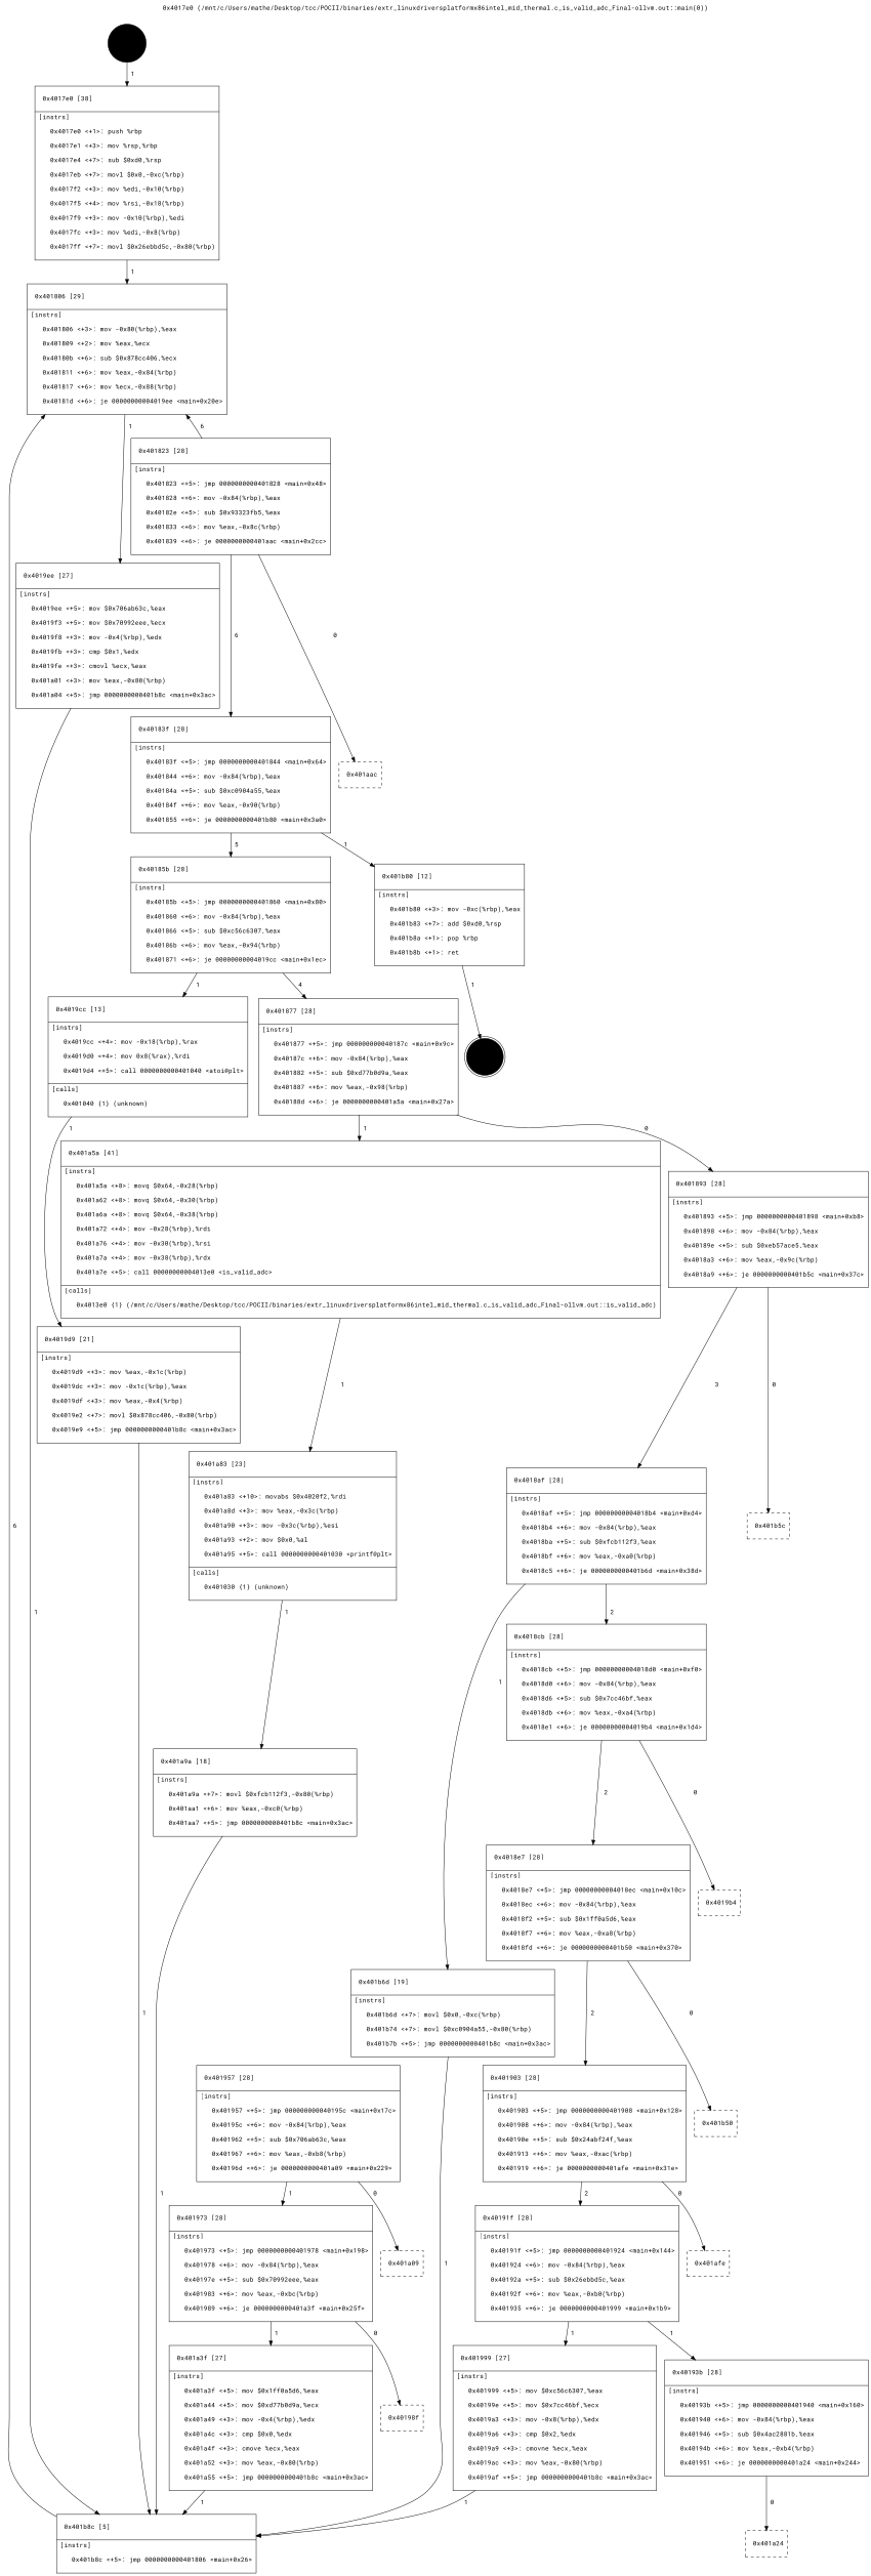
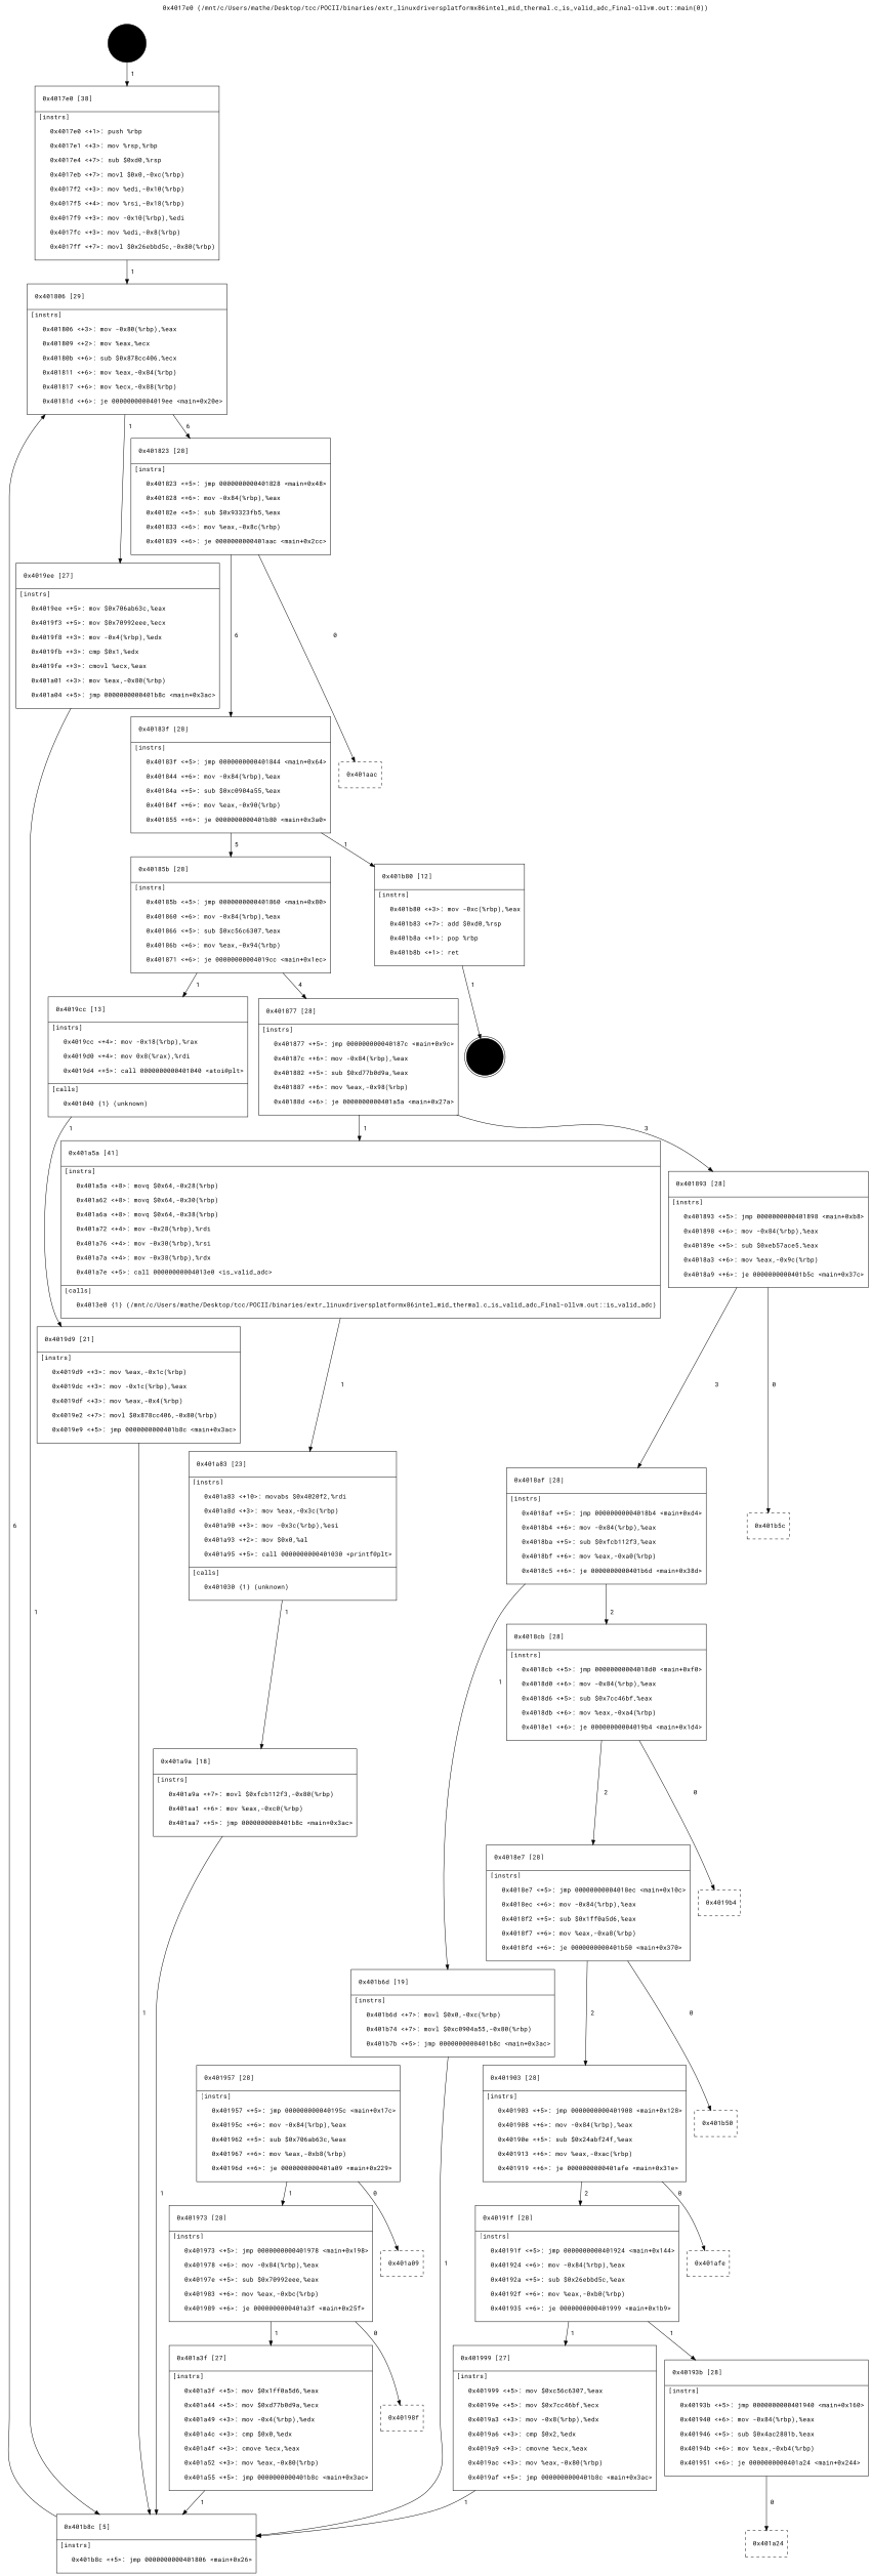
  digraph {
    fontname="Roboto Mono"
    label="0x4017e0 (/mnt/c/Users/mathe/Desktop/tcc/POCII/binaries/extr_linuxdriversplatformx86intel_mid_thermal.c_is_valid_adc_Final-ollvm.out::main(0))"
    labelloc=t
    node [fontname="Roboto Mono" shape=record]
    edge [fontname="Roboto Mono"]
    Entry [fillcolor=black height=0.3 shape=circle style=filled width=0.3]
    n2 [label="{\n     0x4017e0 [38]\l\n     | [instrs]\l\n     &nbsp;&nbsp;0x4017e0 \<+1\>: push %rbp\l\n     &nbsp;&nbsp;0x4017e1 \<+3\>: mov %rsp,%rbp\l\n     &nbsp;&nbsp;0x4017e4 \<+7\>: sub $0xd0,%rsp\l\n     &nbsp;&nbsp;0x4017eb \<+7\>: movl $0x0,-0xc(%rbp)\l\n     &nbsp;&nbsp;0x4017f2 \<+3\>: mov %edi,-0x10(%rbp)\l\n     &nbsp;&nbsp;0x4017f5 \<+4\>: mov %rsi,-0x18(%rbp)\l\n     &nbsp;&nbsp;0x4017f9 \<+3\>: mov -0x10(%rbp),%edi\l\n     &nbsp;&nbsp;0x4017fc \<+3\>: mov %edi,-0x8(%rbp)\l\n     &nbsp;&nbsp;0x4017ff \<+7\>: movl $0x26ebbd5c,-0x80(%rbp)\l\n  }"]
    n3 [label="{\n     0x401806 [29]\l\n     | [instrs]\l\n     &nbsp;&nbsp;0x401806 \<+3\>: mov -0x80(%rbp),%eax\l\n     &nbsp;&nbsp;0x401809 \<+2\>: mov %eax,%ecx\l\n     &nbsp;&nbsp;0x40180b \<+6\>: sub $0x878cc406,%ecx\l\n     &nbsp;&nbsp;0x401811 \<+6\>: mov %eax,-0x84(%rbp)\l\n     &nbsp;&nbsp;0x401817 \<+6\>: mov %ecx,-0x88(%rbp)\l\n     &nbsp;&nbsp;0x40181d \<+6\>: je 00000000004019ee \<main+0x20e\>\l\n  }"]
    n4 [label="{\n     0x4019ee [27]\l\n     | [instrs]\l\n     &nbsp;&nbsp;0x4019ee \<+5\>: mov $0x706ab63c,%eax\l\n     &nbsp;&nbsp;0x4019f3 \<+5\>: mov $0x70992eee,%ecx\l\n     &nbsp;&nbsp;0x4019f8 \<+3\>: mov -0x4(%rbp),%edx\l\n     &nbsp;&nbsp;0x4019fb \<+3\>: cmp $0x1,%edx\l\n     &nbsp;&nbsp;0x4019fe \<+3\>: cmovl %ecx,%eax\l\n     &nbsp;&nbsp;0x401a01 \<+3\>: mov %eax,-0x80(%rbp)\l\n     &nbsp;&nbsp;0x401a04 \<+5\>: jmp 0000000000401b8c \<main+0x3ac\>\l\n  }"]
    n5 [label="{\n     0x401823 [28]\l\n     | [instrs]\l\n     &nbsp;&nbsp;0x401823 \<+5\>: jmp 0000000000401828 \<main+0x48\>\l\n     &nbsp;&nbsp;0x401828 \<+6\>: mov -0x84(%rbp),%eax\l\n     &nbsp;&nbsp;0x40182e \<+5\>: sub $0x93323fb5,%eax\l\n     &nbsp;&nbsp;0x401833 \<+6\>: mov %eax,-0x8c(%rbp)\l\n     &nbsp;&nbsp;0x401839 \<+6\>: je 0000000000401aac \<main+0x2cc\>\l\n  }"]
    n6 [label="{\n     0x401b8c [5]\l\n     | [instrs]\l\n     &nbsp;&nbsp;0x401b8c \<+5\>: jmp 0000000000401806 \<main+0x26\>\l\n  }"]
    n7 [label="{\n     0x401aac\l\n  }" style=dashed]
    n8 [label="{\n     0x40183f [28]\l\n     | [instrs]\l\n     &nbsp;&nbsp;0x40183f \<+5\>: jmp 0000000000401844 \<main+0x64\>\l\n     &nbsp;&nbsp;0x401844 \<+6\>: mov -0x84(%rbp),%eax\l\n     &nbsp;&nbsp;0x40184a \<+5\>: sub $0xc0904a55,%eax\l\n     &nbsp;&nbsp;0x40184f \<+6\>: mov %eax,-0x90(%rbp)\l\n     &nbsp;&nbsp;0x401855 \<+6\>: je 0000000000401b80 \<main+0x3a0\>\l\n  }"]
    n9 [label="{\n     0x401b80 [12]\l\n     | [instrs]\l\n     &nbsp;&nbsp;0x401b80 \<+3\>: mov -0xc(%rbp),%eax\l\n     &nbsp;&nbsp;0x401b83 \<+7\>: add $0xd0,%rsp\l\n     &nbsp;&nbsp;0x401b8a \<+1\>: pop %rbp\l\n     &nbsp;&nbsp;0x401b8b \<+1\>: ret\l\n  }"]
    n10 [label="{\n     0x40185b [28]\l\n     | [instrs]\l\n     &nbsp;&nbsp;0x40185b \<+5\>: jmp 0000000000401860 \<main+0x80\>\l\n     &nbsp;&nbsp;0x401860 \<+6\>: mov -0x84(%rbp),%eax\l\n     &nbsp;&nbsp;0x401866 \<+5\>: sub $0xc56c6307,%eax\l\n     &nbsp;&nbsp;0x40186b \<+6\>: mov %eax,-0x94(%rbp)\l\n     &nbsp;&nbsp;0x401871 \<+6\>: je 00000000004019cc \<main+0x1ec\>\l\n  }"]
    Exit [fillcolor=black height=0.3 peripheries=2 shape=circle style=filled width=0.3]
    n12 [label="{\n     0x4019cc [13]\l\n     | [instrs]\l\n     &nbsp;&nbsp;0x4019cc \<+4\>: mov -0x18(%rbp),%rax\l\n     &nbsp;&nbsp;0x4019d0 \<+4\>: mov 0x8(%rax),%rdi\l\n     &nbsp;&nbsp;0x4019d4 \<+5\>: call 0000000000401040 \<atoi@plt\>\l\n     | [calls]\l\n     &nbsp;&nbsp;0x401040 \{1\} (unknown)\l\n  }"]
    n13 [label="{\n     0x401877 [28]\l\n     | [instrs]\l\n     &nbsp;&nbsp;0x401877 \<+5\>: jmp 000000000040187c \<main+0x9c\>\l\n     &nbsp;&nbsp;0x40187c \<+6\>: mov -0x84(%rbp),%eax\l\n     &nbsp;&nbsp;0x401882 \<+5\>: sub $0xd77b0d9a,%eax\l\n     &nbsp;&nbsp;0x401887 \<+6\>: mov %eax,-0x98(%rbp)\l\n     &nbsp;&nbsp;0x40188d \<+6\>: je 0000000000401a5a \<main+0x27a\>\l\n  }"]
    n14 [label="{\n     0x401a9a [18]\l\n     | [instrs]\l\n     &nbsp;&nbsp;0x401a9a \<+7\>: movl $0xfcb112f3,-0x80(%rbp)\l\n     &nbsp;&nbsp;0x401aa1 \<+6\>: mov %eax,-0xc0(%rbp)\l\n     &nbsp;&nbsp;0x401aa7 \<+5\>: jmp 0000000000401b8c \<main+0x3ac\>\l\n  }"]
    n15 [label="{\n     0x4019d9 [21]\l\n     | [instrs]\l\n     &nbsp;&nbsp;0x4019d9 \<+3\>: mov %eax,-0x1c(%rbp)\l\n     &nbsp;&nbsp;0x4019dc \<+3\>: mov -0x1c(%rbp),%eax\l\n     &nbsp;&nbsp;0x4019df \<+3\>: mov %eax,-0x4(%rbp)\l\n     &nbsp;&nbsp;0x4019e2 \<+7\>: movl $0x878cc406,-0x80(%rbp)\l\n     &nbsp;&nbsp;0x4019e9 \<+5\>: jmp 0000000000401b8c \<main+0x3ac\>\l\n  }"]
    n16 [label="{\n     0x401a5a [41]\l\n     | [instrs]\l\n     &nbsp;&nbsp;0x401a5a \<+8\>: movq $0x64,-0x28(%rbp)\l\n     &nbsp;&nbsp;0x401a62 \<+8\>: movq $0x64,-0x30(%rbp)\l\n     &nbsp;&nbsp;0x401a6a \<+8\>: movq $0x64,-0x38(%rbp)\l\n     &nbsp;&nbsp;0x401a72 \<+4\>: mov -0x28(%rbp),%rdi\l\n     &nbsp;&nbsp;0x401a76 \<+4\>: mov -0x30(%rbp),%rsi\l\n     &nbsp;&nbsp;0x401a7a \<+4\>: mov -0x38(%rbp),%rdx\l\n     &nbsp;&nbsp;0x401a7e \<+5\>: call 00000000004013e0 \<is_valid_adc\>\l\n     | [calls]\l\n     &nbsp;&nbsp;0x4013e0 \{1\} (/mnt/c/Users/mathe/Desktop/tcc/POCII/binaries/extr_linuxdriversplatformx86intel_mid_thermal.c_is_valid_adc_Final-ollvm.out::is_valid_adc)\l\n  }"]
    n17 [label="{\n     0x401893 [28]\l\n     | [instrs]\l\n     &nbsp;&nbsp;0x401893 \<+5\>: jmp 0000000000401898 \<main+0xb8\>\l\n     &nbsp;&nbsp;0x401898 \<+6\>: mov -0x84(%rbp),%eax\l\n     &nbsp;&nbsp;0x40189e \<+5\>: sub $0xeb57ace5,%eax\l\n     &nbsp;&nbsp;0x4018a3 \<+6\>: mov %eax,-0x9c(%rbp)\l\n     &nbsp;&nbsp;0x4018a9 \<+6\>: je 0000000000401b5c \<main+0x37c\>\l\n  }"]
    n18 [label="{\n     0x401a83 [23]\l\n     | [instrs]\l\n     &nbsp;&nbsp;0x401a83 \<+10\>: movabs $0x4020f2,%rdi\l\n     &nbsp;&nbsp;0x401a8d \<+3\>: mov %eax,-0x3c(%rbp)\l\n     &nbsp;&nbsp;0x401a90 \<+3\>: mov -0x3c(%rbp),%esi\l\n     &nbsp;&nbsp;0x401a93 \<+2\>: mov $0x0,%al\l\n     &nbsp;&nbsp;0x401a95 \<+5\>: call 0000000000401030 \<printf@plt\>\l\n     | [calls]\l\n     &nbsp;&nbsp;0x401030 \{1\} (unknown)\l\n  }"]
    n19 [label="{\n     0x401b5c\l\n  }" style=dashed]
    n20 [label="{\n     0x4018af [28]\l\n     | [instrs]\l\n     &nbsp;&nbsp;0x4018af \<+5\>: jmp 00000000004018b4 \<main+0xd4\>\l\n     &nbsp;&nbsp;0x4018b4 \<+6\>: mov -0x84(%rbp),%eax\l\n     &nbsp;&nbsp;0x4018ba \<+5\>: sub $0xfcb112f3,%eax\l\n     &nbsp;&nbsp;0x4018bf \<+6\>: mov %eax,-0xa0(%rbp)\l\n     &nbsp;&nbsp;0x4018c5 \<+6\>: je 0000000000401b6d \<main+0x38d\>\l\n  }"]
    n21 [label="{\n     0x40198f\l\n  }" style=dashed]
    n22 [label="{\n     0x401b6d [19]\l\n     | [instrs]\l\n     &nbsp;&nbsp;0x401b6d \<+7\>: movl $0x0,-0xc(%rbp)\l\n     &nbsp;&nbsp;0x401b74 \<+7\>: movl $0xc0904a55,-0x80(%rbp)\l\n     &nbsp;&nbsp;0x401b7b \<+5\>: jmp 0000000000401b8c \<main+0x3ac\>\l\n  }"]
    n23 [label="{\n     0x4018cb [28]\l\n     | [instrs]\l\n     &nbsp;&nbsp;0x4018cb \<+5\>: jmp 00000000004018d0 \<main+0xf0\>\l\n     &nbsp;&nbsp;0x4018d0 \<+6\>: mov -0x84(%rbp),%eax\l\n     &nbsp;&nbsp;0x4018d6 \<+5\>: sub $0x7cc46bf,%eax\l\n     &nbsp;&nbsp;0x4018db \<+6\>: mov %eax,-0xa4(%rbp)\l\n     &nbsp;&nbsp;0x4018e1 \<+6\>: je 00000000004019b4 \<main+0x1d4\>\l\n  }"]
    n24 [label="{\n     0x401a3f [27]\l\n     | [instrs]\l\n     &nbsp;&nbsp;0x401a3f \<+5\>: mov $0x1ff0a5d6,%eax\l\n     &nbsp;&nbsp;0x401a44 \<+5\>: mov $0xd77b0d9a,%ecx\l\n     &nbsp;&nbsp;0x401a49 \<+3\>: mov -0x4(%rbp),%edx\l\n     &nbsp;&nbsp;0x401a4c \<+3\>: cmp $0x0,%edx\l\n     &nbsp;&nbsp;0x401a4f \<+3\>: cmove %ecx,%eax\l\n     &nbsp;&nbsp;0x401a52 \<+3\>: mov %eax,-0x80(%rbp)\l\n     &nbsp;&nbsp;0x401a55 \<+5\>: jmp 0000000000401b8c \<main+0x3ac\>\l\n  }"]
    n25 [label="{\n     0x4019b4\l\n  }" style=dashed]
    n26 [label="{\n     0x4018e7 [28]\l\n     | [instrs]\l\n     &nbsp;&nbsp;0x4018e7 \<+5\>: jmp 00000000004018ec \<main+0x10c\>\l\n     &nbsp;&nbsp;0x4018ec \<+6\>: mov -0x84(%rbp),%eax\l\n     &nbsp;&nbsp;0x4018f2 \<+5\>: sub $0x1ff0a5d6,%eax\l\n     &nbsp;&nbsp;0x4018f7 \<+6\>: mov %eax,-0xa8(%rbp)\l\n     &nbsp;&nbsp;0x4018fd \<+6\>: je 0000000000401b50 \<main+0x370\>\l\n  }"]
    n27 [label="{\n     0x401973 [28]\l\n     | [instrs]\l\n     &nbsp;&nbsp;0x401973 \<+5\>: jmp 0000000000401978 \<main+0x198\>\l\n     &nbsp;&nbsp;0x401978 \<+6\>: mov -0x84(%rbp),%eax\l\n     &nbsp;&nbsp;0x40197e \<+5\>: sub $0x70992eee,%eax\l\n     &nbsp;&nbsp;0x401983 \<+6\>: mov %eax,-0xbc(%rbp)\l\n     &nbsp;&nbsp;0x401989 \<+6\>: je 0000000000401a3f \<main+0x25f\>\l\n  }"]
    n28 [label="{\n     0x401b50\l\n  }" style=dashed]
    n29 [label="{\n     0x401903 [28]\l\n     | [instrs]\l\n     &nbsp;&nbsp;0x401903 \<+5\>: jmp 0000000000401908 \<main+0x128\>\l\n     &nbsp;&nbsp;0x401908 \<+6\>: mov -0x84(%rbp),%eax\l\n     &nbsp;&nbsp;0x40190e \<+5\>: sub $0x24abf24f,%eax\l\n     &nbsp;&nbsp;0x401913 \<+6\>: mov %eax,-0xac(%rbp)\l\n     &nbsp;&nbsp;0x401919 \<+6\>: je 0000000000401afe \<main+0x31e\>\l\n  }"]
    n30 [label="{\n     0x401a09\l\n  }" style=dashed]
    n31 [label="{\n     0x401afe\l\n  }" style=dashed]
    n32 [label="{\n     0x40191f [28]\l\n     | [instrs]\l\n     &nbsp;&nbsp;0x40191f \<+5\>: jmp 0000000000401924 \<main+0x144\>\l\n     &nbsp;&nbsp;0x401924 \<+6\>: mov -0x84(%rbp),%eax\l\n     &nbsp;&nbsp;0x40192a \<+5\>: sub $0x26ebbd5c,%eax\l\n     &nbsp;&nbsp;0x40192f \<+6\>: mov %eax,-0xb0(%rbp)\l\n     &nbsp;&nbsp;0x401935 \<+6\>: je 0000000000401999 \<main+0x1b9\>\l\n  }"]
    n33 [label="{\n     0x401957 [28]\l\n     | [instrs]\l\n     &nbsp;&nbsp;0x401957 \<+5\>: jmp 000000000040195c \<main+0x17c\>\l\n     &nbsp;&nbsp;0x40195c \<+6\>: mov -0x84(%rbp),%eax\l\n     &nbsp;&nbsp;0x401962 \<+5\>: sub $0x706ab63c,%eax\l\n     &nbsp;&nbsp;0x401967 \<+6\>: mov %eax,-0xb8(%rbp)\l\n     &nbsp;&nbsp;0x40196d \<+6\>: je 0000000000401a09 \<main+0x229\>\l\n  }"]
    n34 [label="{\n     0x401999 [27]\l\n     | [instrs]\l\n     &nbsp;&nbsp;0x401999 \<+5\>: mov $0xc56c6307,%eax\l\n     &nbsp;&nbsp;0x40199e \<+5\>: mov $0x7cc46bf,%ecx\l\n     &nbsp;&nbsp;0x4019a3 \<+3\>: mov -0x8(%rbp),%edx\l\n     &nbsp;&nbsp;0x4019a6 \<+3\>: cmp $0x2,%edx\l\n     &nbsp;&nbsp;0x4019a9 \<+3\>: cmovne %ecx,%eax\l\n     &nbsp;&nbsp;0x4019ac \<+3\>: mov %eax,-0x80(%rbp)\l\n     &nbsp;&nbsp;0x4019af \<+5\>: jmp 0000000000401b8c \<main+0x3ac\>\l\n  }"]
    n35 [label="{\n     0x40193b [28]\l\n     | [instrs]\l\n     &nbsp;&nbsp;0x40193b \<+5\>: jmp 0000000000401940 \<main+0x160\>\l\n     &nbsp;&nbsp;0x401940 \<+6\>: mov -0x84(%rbp),%eax\l\n     &nbsp;&nbsp;0x401946 \<+5\>: sub $0x4ac2881b,%eax\l\n     &nbsp;&nbsp;0x40194b \<+6\>: mov %eax,-0xb4(%rbp)\l\n     &nbsp;&nbsp;0x401951 \<+6\>: je 0000000000401a24 \<main+0x244\>\l\n  }"]
    n36 [label="{\n     0x401a24\l\n  }" style=dashed]
    Entry -> n2 [label=" 1"]
    n2 -> n3 [label=" 1"]
    n3 -> n4 [label=" 1"]
-   n5 -> n3 [label=" 6"]
+   n3 -> n5 [label=" 6"]
    n4 -> n6 [label=" 1"]
    n5 -> n7 [label=" 0"]
    n5 -> n8 [label=" 6"]
    n6 -> n3 [label=" 6"]
    n8 -> n9 [label=" 1"]
    n8 -> n10 [label=" 5"]
    n9 -> Exit [label=" 1"]
    n10 -> n12 [label=" 1"]
    n10 -> n13 [label=" 4"]
    n12 -> n15 [label=" 1"]
    n13 -> n16 [label=" 1"]
-   n13 -> n17 [label=" 0"]
+   n13 -> n17 [label=" 3"]
    n14 -> n6 [label=" 1"]
    n15 -> n6 [label=" 1"]
    n16 -> n18 [label=" 1"]
    n17 -> n19 [label=" 0"]
    n17 -> n20 [label=" 3"]
    n18 -> n14 [label=" 1"]
    n20 -> n22 [label=" 1"]
    n20 -> n23 [label=" 2"]
    n22 -> n6 [label=" 1"]
    n23 -> n25 [label=" 0"]
    n23 -> n26 [label=" 2"]
    n24 -> n6 [label=" 1"]
    n26 -> n28 [label=" 0"]
    n26 -> n29 [label=" 2"]
    n27 -> n21 [label=" 0"]
    n27 -> n24 [label=" 1"]
    n29 -> n31 [label=" 0"]
    n29 -> n32 [label=" 2"]
    n32 -> n34 [label=" 1"]
    n32 -> n35 [label=" 1"]
    n33 -> n27 [label=" 1"]
    n33 -> n30 [label=" 0"]
    n34 -> n6 [label=" 1"]
    n35 -> n36 [label=" 0"]
  }
